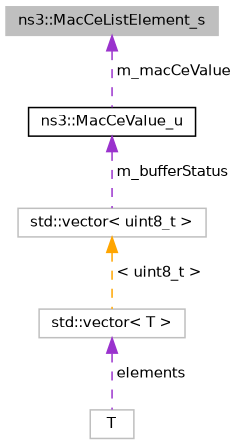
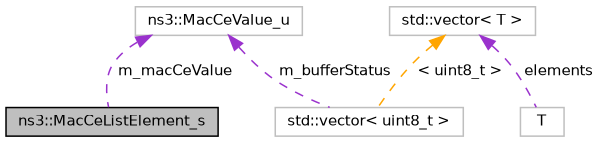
  digraph {
    node [color=grey75 fillcolor=white fontname=Helvetica fontsize=10 shape=record style=filled]
    edge [color=darkorchid3 dir=back fontname=Helvetica fontsize=10 labelfontname=Helvetica labelfontsize=10 style=dashed]
-   n1 [fillcolor=grey75 fontcolor=black height=0.2 label="ns3::MacCeListElement_s" width=0.4]
-   n2 [color=black height=0.2 label="ns3::MacCeValue_u" width=0.4]
+   n1 [color=black fillcolor=grey75 fontcolor=black height=0.2 label="ns3::MacCeListElement_s" width=0.4]
+   n2 [height=0.2 label="ns3::MacCeValue_u" width=0.4]
    n3 [height=0.2 label="std::vector\< uint8_t \>" width=0.4]
    n4 [height=0.2 label="std::vector\< T \>" width=0.4]
    n5 [height=0.2 label=T width=0.4]
-   n1 -> n2 [label=" m_macCeValue"]
+   n2 -> n1 [label=" m_macCeValue"]
    n2 -> n3 [label=" m_bufferStatus"]
-   n3 -> n4 [color=orange label=" \< uint8_t \>"]
+   n4 -> n3 [color=orange label=" \< uint8_t \>"]
    n4 -> n5 [label=" elements"]
  }
